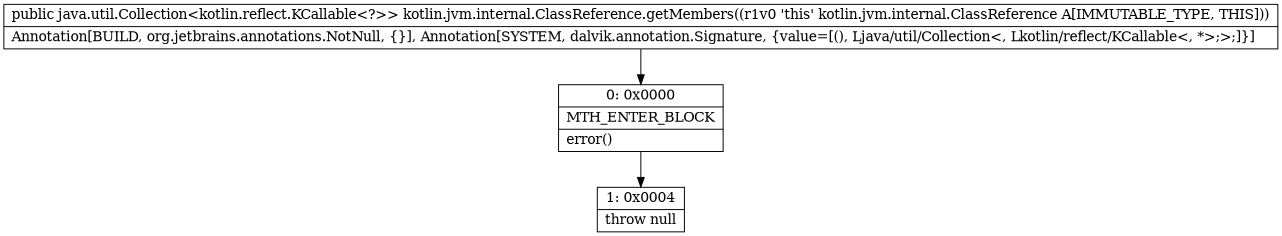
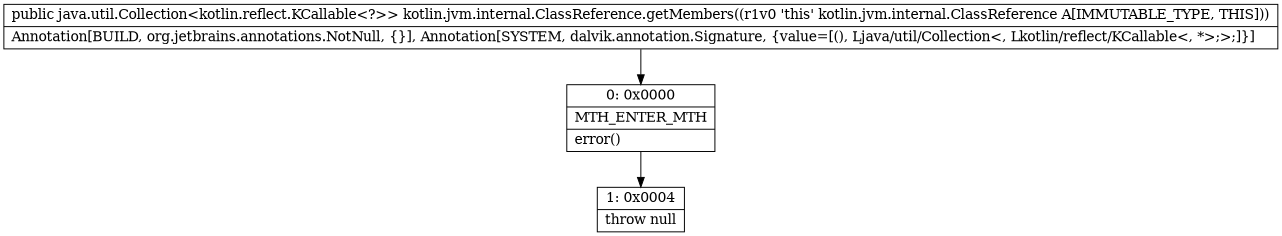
  digraph {
    node [shape=record]
-   n1 [label="{0\:\ 0x0000|MTH_ENTER_BLOCK\l|error()\l}"]
+   n1 [label="{0\:\ 0x0000|MTH_ENTER_MTH\l|error()\l}"]
    n2 [label="{1\:\ 0x0004|throw null\l}"]
    n3 [label="{public java.util.Collection\<kotlin.reflect.KCallable\<?\>\> kotlin.jvm.internal.ClassReference.getMembers((r1v0 'this' kotlin.jvm.internal.ClassReference A[IMMUTABLE_TYPE, THIS]))  | Annotation[BUILD, org.jetbrains.annotations.NotNull, \{\}], Annotation[SYSTEM, dalvik.annotation.Signature, \{value=[(), Ljava\/util\/Collection\<, Lkotlin\/reflect\/KCallable\<, *\>;\>;]\}]\l}"]
    n1 -> n2
    n3 -> n1
  }
